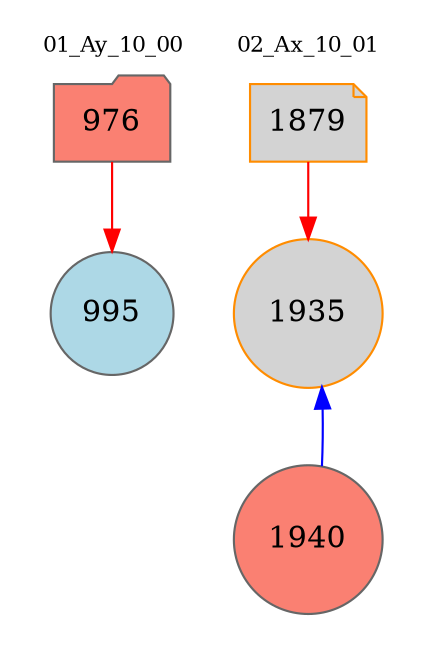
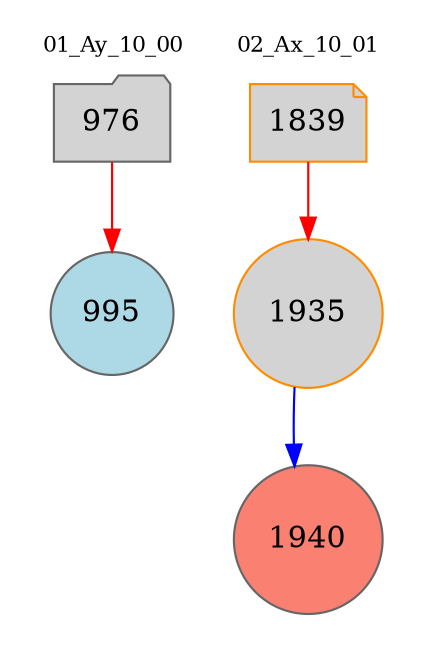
  digraph {
    node [color=gray40 fillcolor=salmon shape=circle style=filled]
    edge [color=red]
-   n1 [label=976 shape=folder]
+   n1 [fillcolor=lightgrey label=976 shape=folder]
    n2 [fillcolor=lightblue label=995]
    n3 [color=darkorange fillcolor=lightgrey label=1935]
-   n4 [color=darkorange fillcolor=lightgrey label=1879 shape=note]
+   n4 [color=darkorange fillcolor=lightgrey label=1839 shape=note]
    n5 [label=1940]
    subgraph cluster_1 {
      color=white
      fontsize=10
      label="01_Ay_10_00"
      n1
      n2
    }
    subgraph cluster_2 {
      color=white
      fontsize=10
      label="02_Ax_10_01"
      n3
      n4
      n5
    }
    n1 -> n2
-   n5 -> n3 [color=blue]
+   n3 -> n5 [color=blue]
    n4 -> n3
  }
